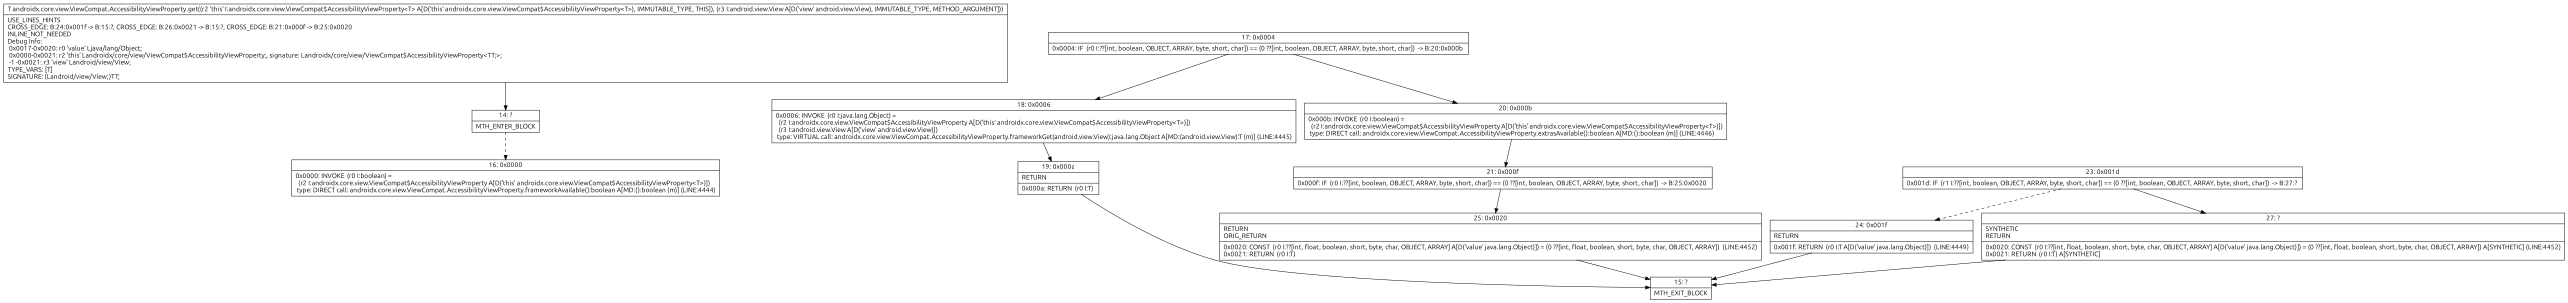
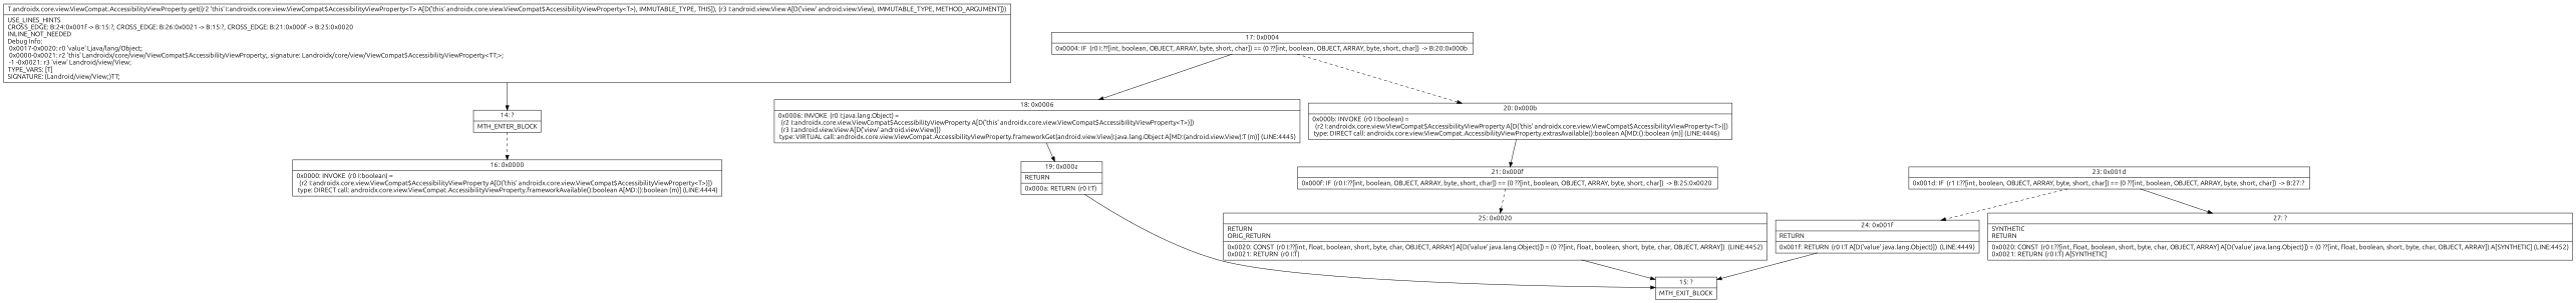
  digraph {
    fontname=Ubuntu
    node [fontname=Ubuntu shape=record]
    edge [fontname=Ubuntu]
    n1 [label="{14\:\ ?|MTH_ENTER_BLOCK\l}"]
    n2 [label="{16\:\ 0x0000|0x0000: INVOKE  (r0 I:boolean) = \l  (r2 I:androidx.core.view.ViewCompat$AccessibilityViewProperty A[D('this' androidx.core.view.ViewCompat$AccessibilityViewProperty\<T\>)])\l type: DIRECT call: androidx.core.view.ViewCompat.AccessibilityViewProperty.frameworkAvailable():boolean A[MD:():boolean (m)] (LINE:4444)\l}"]
    n3 [label="{17\:\ 0x0004|0x0004: IF  (r0 I:??[int, boolean, OBJECT, ARRAY, byte, short, char]) == (0 ??[int, boolean, OBJECT, ARRAY, byte, short, char])  \-\> B:20:0x000b \l}"]
    n4 [label="{18\:\ 0x0006|0x0006: INVOKE  (r0 I:java.lang.Object) = \l  (r2 I:androidx.core.view.ViewCompat$AccessibilityViewProperty A[D('this' androidx.core.view.ViewCompat$AccessibilityViewProperty\<T\>)])\l  (r3 I:android.view.View A[D('view' android.view.View)])\l type: VIRTUAL call: androidx.core.view.ViewCompat.AccessibilityViewProperty.frameworkGet(android.view.View):java.lang.Object A[MD:(android.view.View):T (m)] (LINE:4445)\l}"]
    n5 [label="{20\:\ 0x000b|0x000b: INVOKE  (r0 I:boolean) = \l  (r2 I:androidx.core.view.ViewCompat$AccessibilityViewProperty A[D('this' androidx.core.view.ViewCompat$AccessibilityViewProperty\<T\>)])\l type: DIRECT call: androidx.core.view.ViewCompat.AccessibilityViewProperty.extrasAvailable():boolean A[MD:():boolean (m)] (LINE:4446)\l}"]
    n6 [label="{19\:\ 0x000a|RETURN\l|0x000a: RETURN  (r0 I:T) \l}"]
    n7 [label="{21\:\ 0x000f|0x000f: IF  (r0 I:??[int, boolean, OBJECT, ARRAY, byte, short, char]) == (0 ??[int, boolean, OBJECT, ARRAY, byte, short, char])  \-\> B:25:0x0020 \l}"]
    n8 [label="{15\:\ ?|MTH_EXIT_BLOCK\l}"]
    n9 [label="{25\:\ 0x0020|RETURN\lORIG_RETURN\l|0x0020: CONST  (r0 I:??[int, float, boolean, short, byte, char, OBJECT, ARRAY] A[D('value' java.lang.Object)]) = (0 ??[int, float, boolean, short, byte, char, OBJECT, ARRAY])  (LINE:4452)\l0x0021: RETURN  (r0 I:T) \l}"]
    n10 [label="{23\:\ 0x001d|0x001d: IF  (r1 I:??[int, boolean, OBJECT, ARRAY, byte, short, char]) == (0 ??[int, boolean, OBJECT, ARRAY, byte, short, char])  \-\> B:27:? \l}"]
    n11 [label="{24\:\ 0x001f|RETURN\l|0x001f: RETURN  (r0 I:T A[D('value' java.lang.Object)])  (LINE:4449)\l}"]
    n12 [label="{27\:\ ?|SYNTHETIC\lRETURN\l|0x0020: CONST  (r0 I:??[int, float, boolean, short, byte, char, OBJECT, ARRAY] A[D('value' java.lang.Object)]) = (0 ??[int, float, boolean, short, byte, char, OBJECT, ARRAY]) A[SYNTHETIC] (LINE:4452)\l0x0021: RETURN  (r0 I:T) A[SYNTHETIC]\l}"]
    n13 [label="{T androidx.core.view.ViewCompat.AccessibilityViewProperty.get((r2 'this' I:androidx.core.view.ViewCompat$AccessibilityViewProperty\<T\> A[D('this' androidx.core.view.ViewCompat$AccessibilityViewProperty\<T\>), IMMUTABLE_TYPE, THIS]), (r3 I:android.view.View A[D('view' android.view.View), IMMUTABLE_TYPE, METHOD_ARGUMENT]))  | USE_LINES_HINTS\lCROSS_EDGE: B:24:0x001f \-\> B:15:?, CROSS_EDGE: B:26:0x0021 \-\> B:15:?, CROSS_EDGE: B:21:0x000f \-\> B:25:0x0020\lINLINE_NOT_NEEDED\lDebug Info:\l  0x0017\-0x0020: r0 'value' Ljava\/lang\/Object;\l  0x0000\-0x0021: r2 'this' Landroidx\/core\/view\/ViewCompat$AccessibilityViewProperty;, signature: Landroidx\/core\/view\/ViewCompat$AccessibilityViewProperty\<TT;\>;\l  \-1 \-0x0021: r3 'view' Landroid\/view\/View;\lTYPE_VARS: [T]\lSIGNATURE: (Landroid\/view\/View;)TT;\l}"]
    n1 -> n2 [style=dashed]
    n3 -> n4 [style=solid]
-   n3 -> n5
+   n3 -> n5 [style=dashed]
    n4 -> n6
    n5 -> n7
    n6 -> n8
-   n7 -> n9
+   n7 -> n9 [style=dashed]
    n9 -> n8
    n10 -> n11 [style=dashed]
    n10 -> n12
    n11 -> n8
-   n12 -> n8
    n13 -> n1
  }
